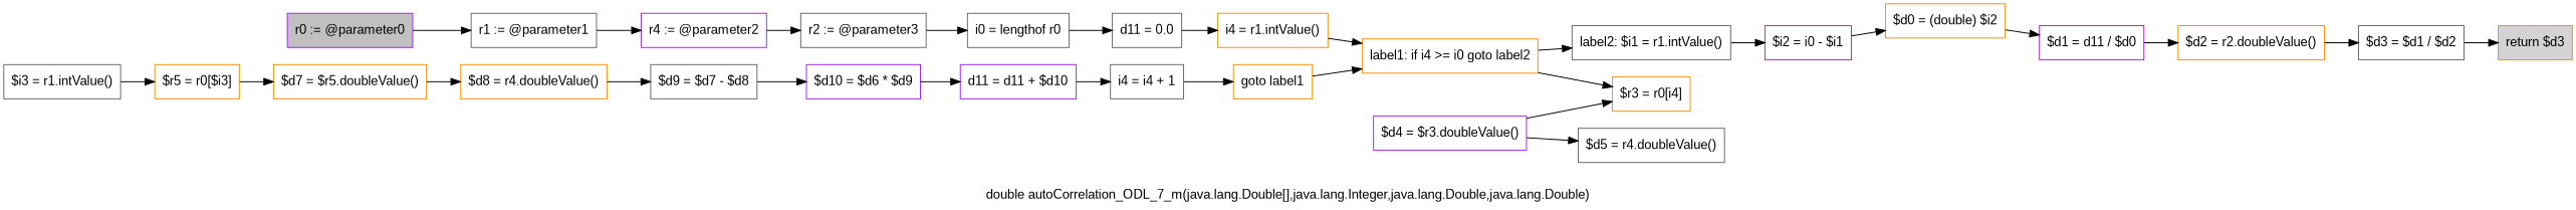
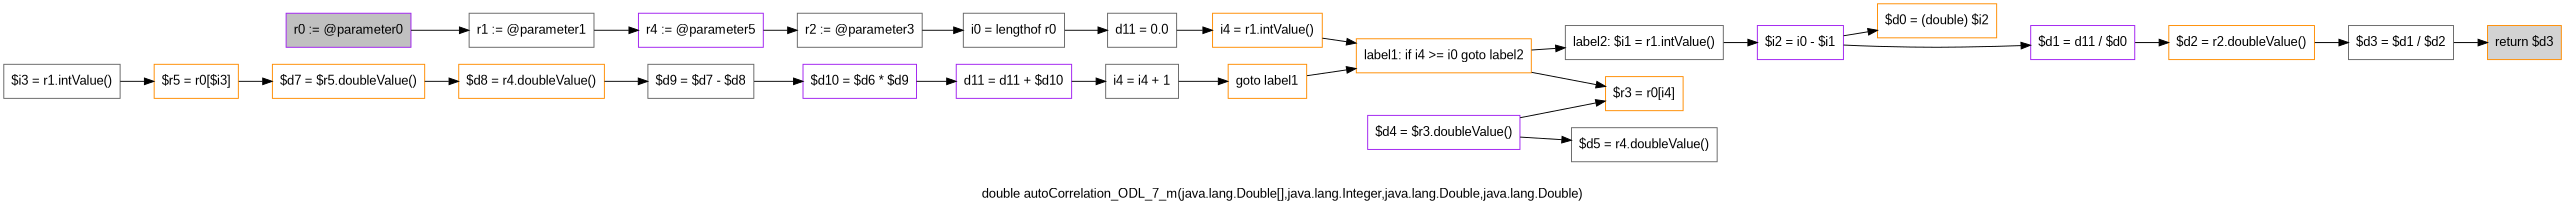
  digraph {
    fontname="Liberation Sans"
    label="double autoCorrelation_ODL_7_m(java.lang.Double[],java.lang.Integer,java.lang.Double,java.lang.Double)"
    rankdir=LR
    node [color=gray40 fontname="Liberation Sans" shape=box]
    edge [fontname="Liberation Sans"]
    n1 [color=purple fillcolor=gray label="r0 := @parameter0" style=filled]
    n2 [label="r1 := @parameter1"]
-   n3 [color=purple label="r4 := @parameter2"]
+   n3 [color=purple label="r4 := @parameter5"]
    n4 [label="r2 := @parameter3"]
    n5 [label="i0 = lengthof r0"]
    n6 [label="d11 = 0.0"]
    n7 [color=darkorange label="i4 = r1.intValue()"]
    n8 [color=darkorange label="label1: if i4 >= i0 goto label2"]
    n9 [color=darkorange label="$r3 = r0[i4]"]
    n10 [label="label2: $i1 = r1.intValue()"]
    n11 [color=purple label="$i2 = i0 - $i1"]
    n12 [color=purple label="$d4 = $r3.doubleValue()"]
    n13 [label="$d5 = r4.doubleValue()"]
    n14 [color=darkorange label="$d0 = (double) $i2"]
    n15 [label="$i3 = r1.intValue()"]
    n16 [color=darkorange label="$r5 = r0[$i3]"]
    n17 [color=darkorange label="$d7 = $r5.doubleValue()"]
    n18 [color=darkorange label="$d8 = r4.doubleValue()"]
    n19 [label="$d9 = $d7 - $d8"]
    n20 [color=purple label="$d10 = $d6 * $d9"]
    n21 [color=purple label="d11 = d11 + $d10"]
    n22 [label="i4 = i4 + 1"]
    n23 [color=darkorange label="goto label1"]
    n24 [color=purple label="$d1 = d11 / $d0"]
    n25 [color=darkorange label="$d2 = r2.doubleValue()"]
    n26 [label="$d3 = $d1 / $d2"]
    n27 [color=darkorange fillcolor=lightgray label="return $d3" style=filled]
    n1 -> n2
    n2 -> n3
    n3 -> n4
    n4 -> n5
    n5 -> n6
    n6 -> n7
    n7 -> n8
    n8 -> n9
    n8 -> n10
    n10 -> n11
    n11 -> n14
    n12 -> n9
    n12 -> n13
-   n14 -> n24
+   n11 -> n24
    n15 -> n16
    n16 -> n17
    n17 -> n18
    n18 -> n19
    n19 -> n20
    n20 -> n21
    n21 -> n22
    n22 -> n23
    n23 -> n8
    n24 -> n25
    n25 -> n26
    n26 -> n27
  }
